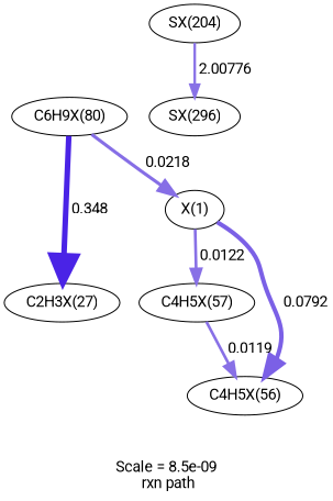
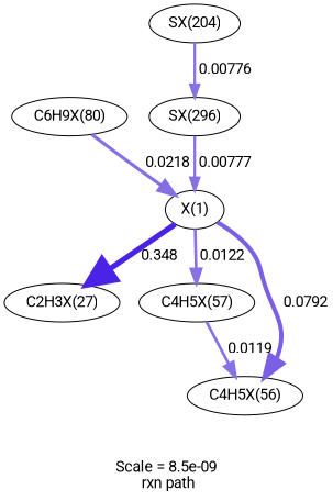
  digraph {
    fontname=Roboto
    label="Scale = 8.5e-09\l rxn path"
    node [fontname=Roboto]
    edge [arrowsize=1.17 color="0.7, 0.512, 0.9" fontname=Roboto style="setlinewidth(2.33)"]
    n1 [label="X(1)"]
    n2 [label="C2H3X(27)"]
    n3 [label="C4H5X(57)"]
    n4 [label="C4H5X(56)"]
    n5 [label="C6H9X(80)"]
    n6 [label="SX(296)"]
    n7 [label="SX(204)"]
-   n5 -> n2 [arrowsize=2.6 color="0.7, 0.848, 0.9" label=" 0.348" style="setlinewidth(5.2)"]
+   n1 -> n2 [arrowsize=2.6 color="0.7, 0.848, 0.9" label=" 0.348" style="setlinewidth(5.2)"]
    n1 -> n3 [arrowsize=1.34 label=" 0.0122" style="setlinewidth(2.67)"]
    n1 -> n4 [arrowsize=2.04 color="0.7, 0.579, 0.9" label=" 0.0792" style="setlinewidth(4.09)"]
    n3 -> n4 [arrowsize=1.33 label=" 0.0119" style="setlinewidth(2.66)"]
    n5 -> n1 [arrowsize=1.56 color="0.7, 0.522, 0.9" label=" 0.0218" style="setlinewidth(3.11)"]
-   n7 -> n6 [color="0.7, 0.508, 0.9" label=" 2.00776"]
+   n6 -> n1 [color="0.7, 0.508, 0.9" label=" 0.00777"]
+   n7 -> n6 [color="0.7, 0.508, 0.9" label=" 0.00776"]
  }
